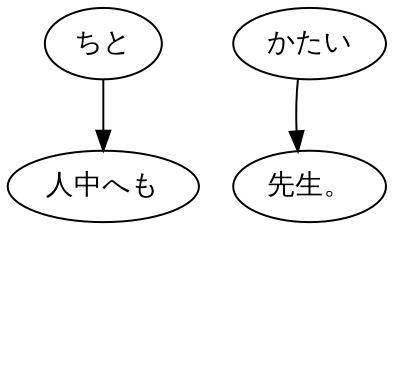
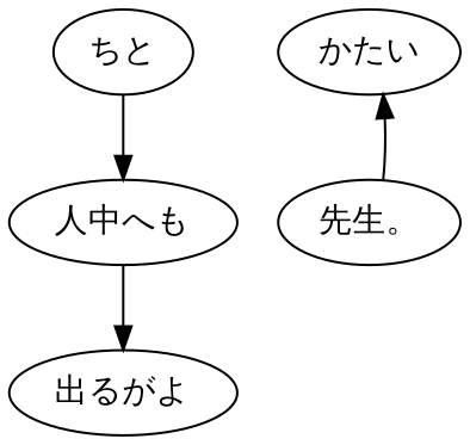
  digraph {
    fontname="Patrick Hand"
    node [fontname="Patrick Hand"]
    edge [fontname="Patrick Hand"]
    n1 [label="ちと"]
    n2 [label="人中へも"]
+   n3 [label="出るがよ"]
    n4 [label="かたい"]
    n5 [label="先生。"]
    n1 -> n2
-   n4 -> n5
+   n2 -> n3
+   n5 -> n4
  }
